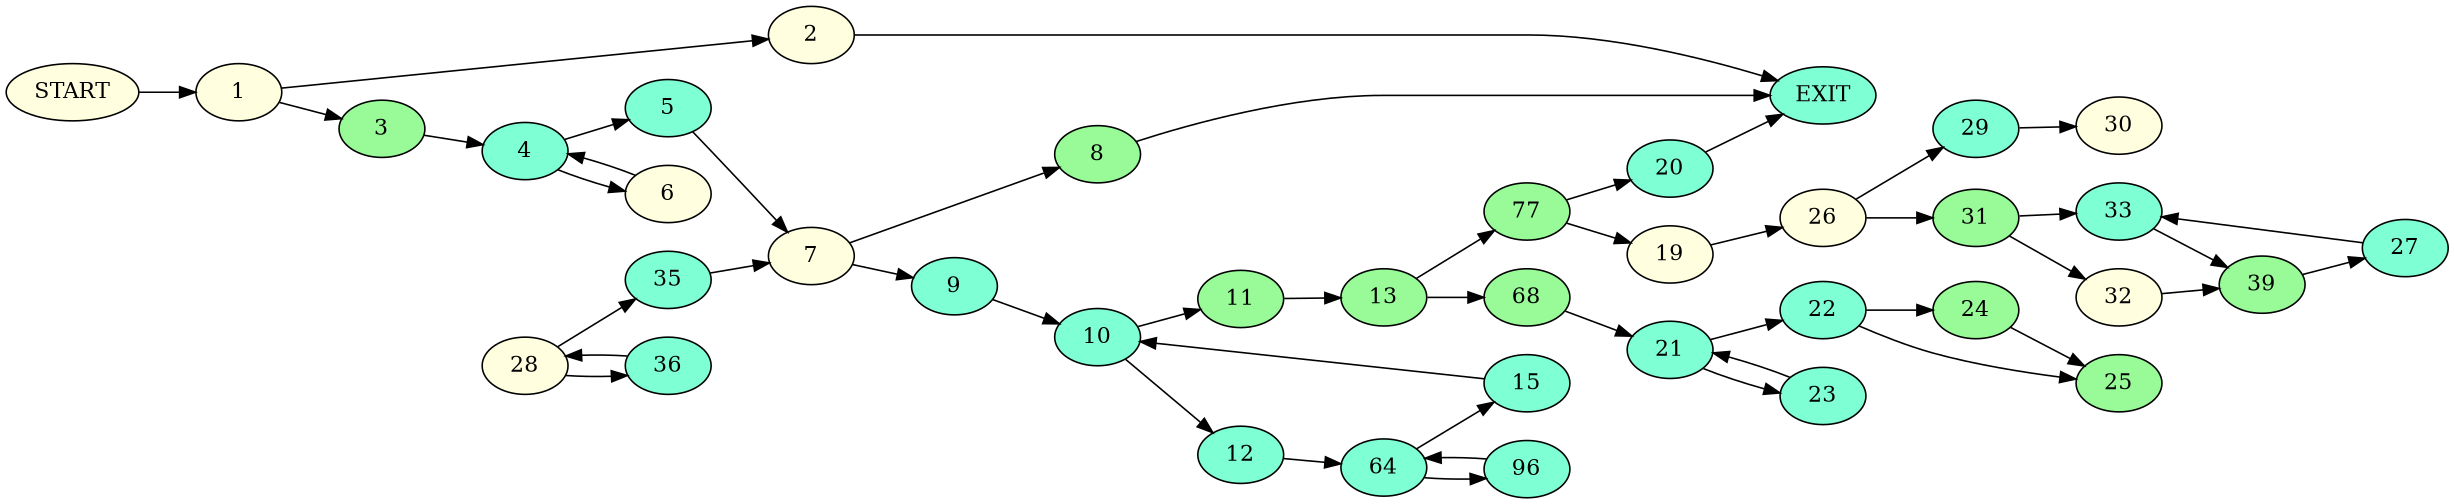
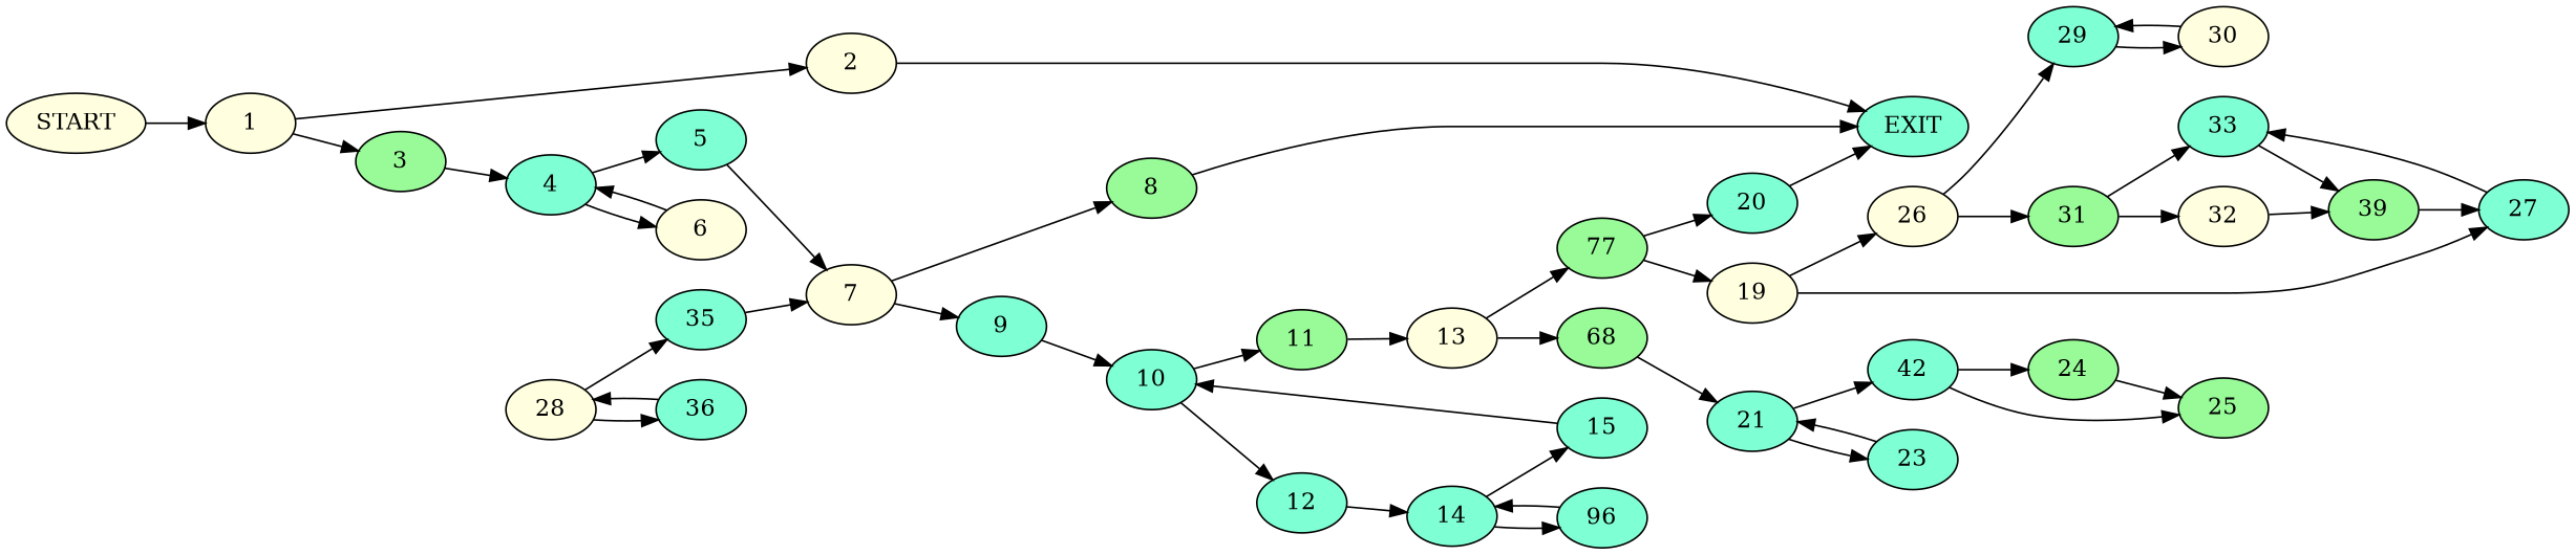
  digraph {
    rankdir=LR
    node [fillcolor=aquamarine style=filled]
    n1 [fillcolor=lightyellow label=START]
    1 [fillcolor=lightyellow]
    2 [fillcolor=lightyellow]
    3 [fillcolor=palegreen]
    n5 [label=EXIT]
    4
    5
    6 [fillcolor=lightyellow]
    7 [fillcolor=lightyellow]
    8 [fillcolor=palegreen]
    9
    10
    11 [fillcolor=palegreen]
    12
-   13 [fillcolor=palegreen]
-   14 [label=64]
+   13 [fillcolor=lightyellow]
+   14
    n17 [fillcolor=palegreen label=77]
    n18 [fillcolor=palegreen label=68]
    15
    n20 [label=96]
    19 [fillcolor=lightyellow]
    20
    21
    26 [fillcolor=lightyellow]
    27
-   22
+   22 [label=42]
    23
    29
    31 [fillcolor=palegreen]
    33
    24 [fillcolor=palegreen]
    25 [fillcolor=palegreen]
    30 [fillcolor=lightyellow]
    28 [fillcolor=lightyellow]
    35
    36
    32 [fillcolor=lightyellow]
    n38 [fillcolor=palegreen label=39]
    n1 -> 1
    1 -> 2
    1 -> 3
    2 -> n5
    3 -> 4
    4 -> 5
    4 -> 6
    5 -> 7
    6 -> 4
    7 -> 8
    7 -> 9
    8 -> n5
    9 -> 10
    10 -> 11
    10 -> 12
    11 -> 13
    12 -> 14
    13 -> n17
    13 -> n18
    14 -> 15
    14 -> n20
    n17 -> 19
    n17 -> 20
    n18 -> 21
    15 -> 10
    n20 -> 14
    19 -> 26
+   19 -> 27
    20 -> n5
    21 -> 22
    21 -> 23
    26 -> 29
    26 -> 31
    27 -> 33
    22 -> 24
    22 -> 25
    23 -> 21
    29 -> 30
    31 -> 33
    31 -> 32
    33 -> n38
    24 -> 25
+   30 -> 29
    28 -> 35
    28 -> 36
    35 -> 7
    36 -> 28
    32 -> n38
    n38 -> 27
  }
